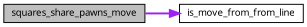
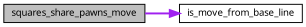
  digraph {
    rankdir=LR
    node [color=black fontname="FreeSans.ttf" fontsize=10 shape=record style=filled]
    n1 [fillcolor=grey75 fontcolor=black height=0.2 label=squares_share_pawns_move width=0.4]
-   n2 [fillcolor=white height=0.2 label=is_move_from_from_line width=0.4]
+   n2 [fillcolor=white height=0.2 label=is_move_from_base_line width=0.4]
    n1 -> n2 [color=purple fontname="FreeSans.ttf" fontsize=10 labelfontname="FreeSans.ttf" labelfontsize=10 style=bold]
  }
